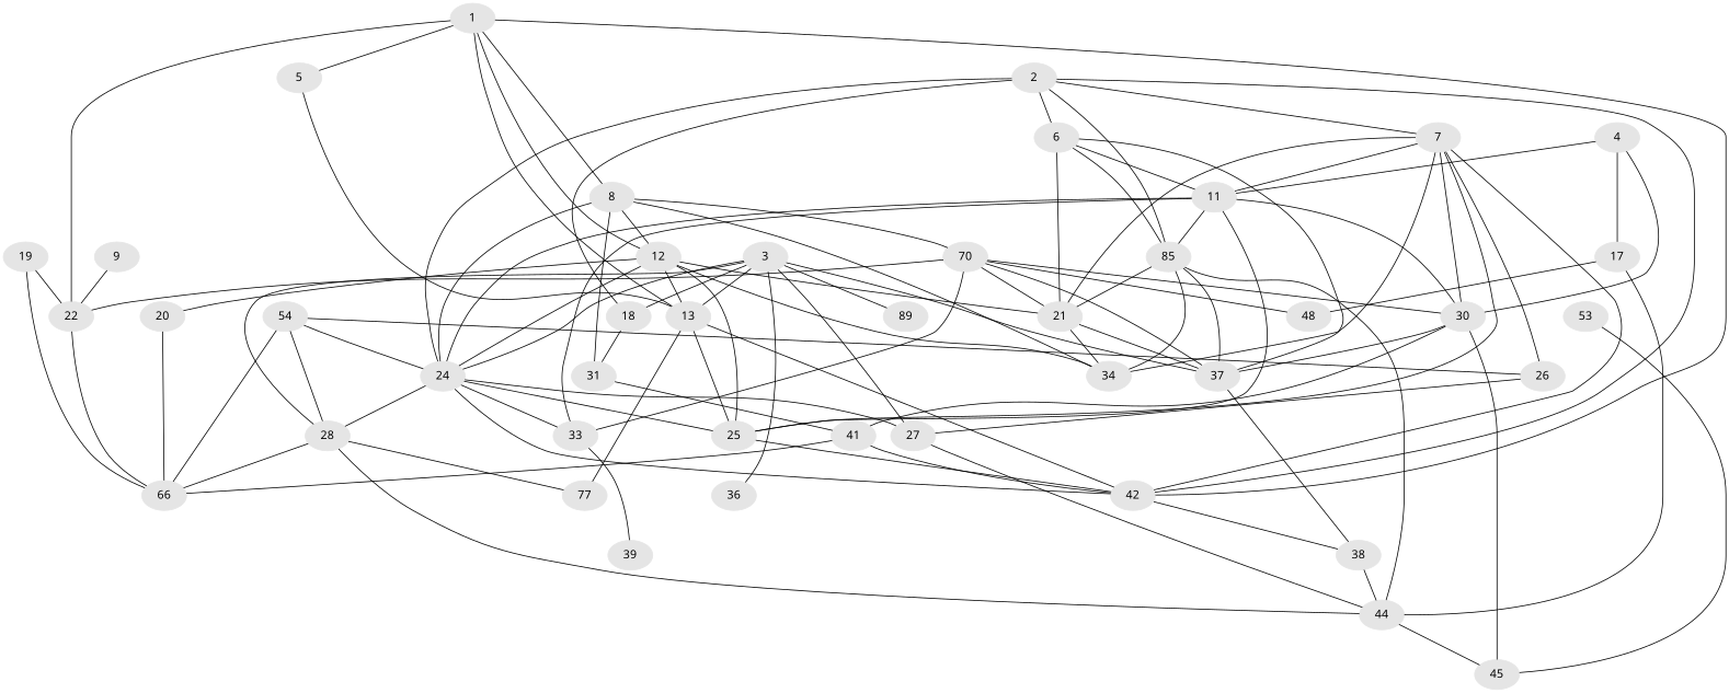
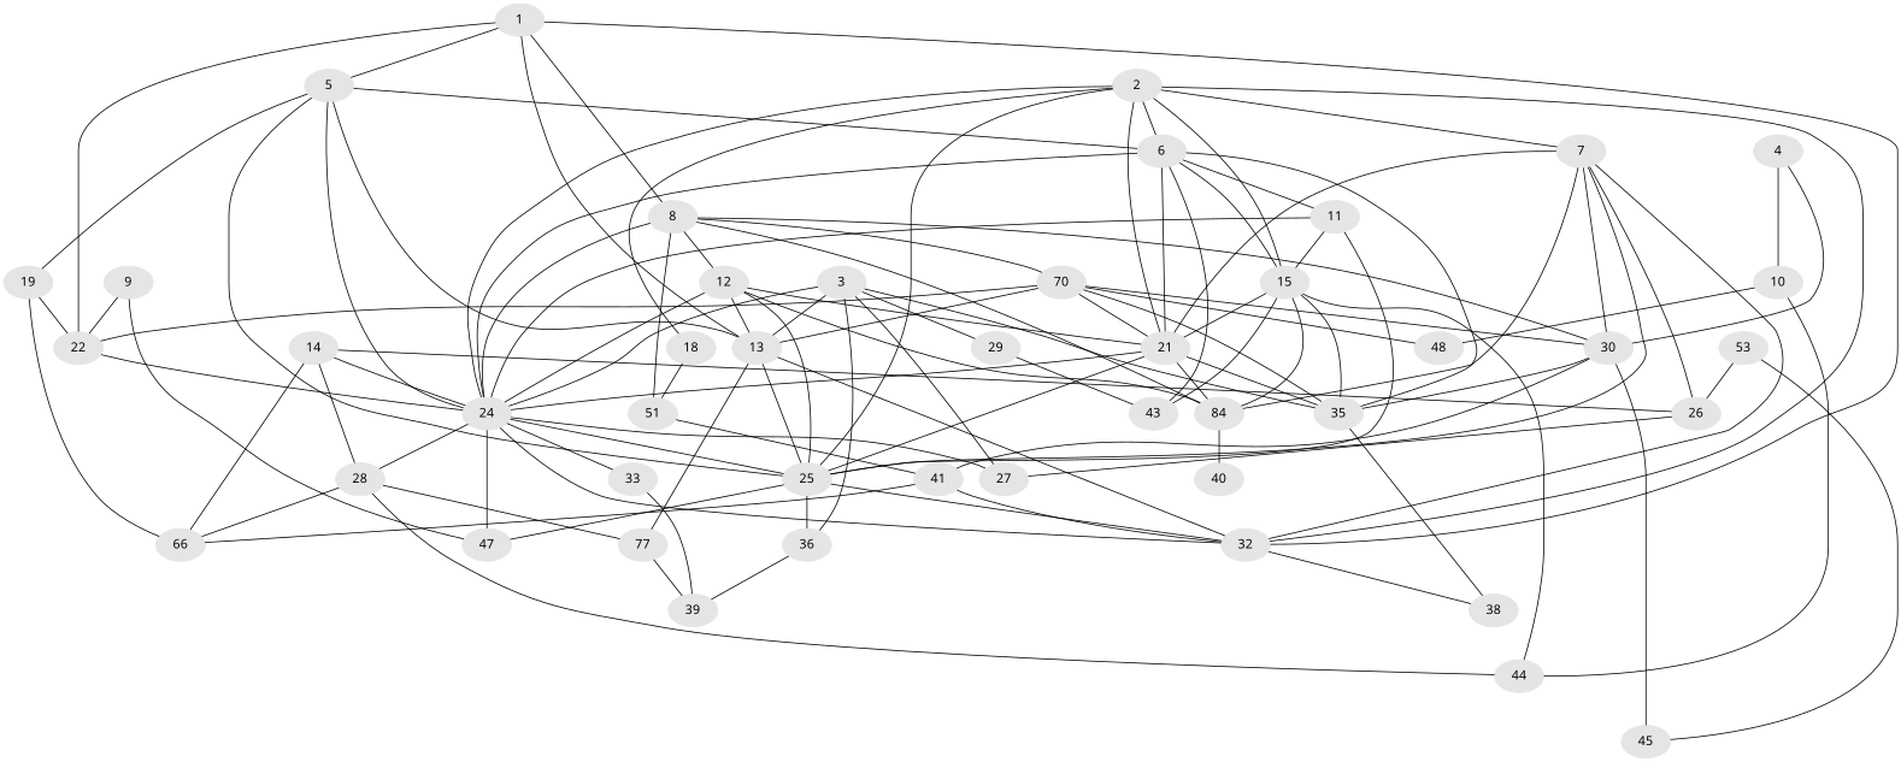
  graph {
    fontname="Noto Sans"
    node [color=gray90 fontname="Noto Sans" style=filled]
    edge [fontname="Noto Sans" weight=1.0]
    1
    5
    8
    12
    13
    22
-   42
+   42 [label=32]
    6
    24
    25
    19
    30
-   34
+   34 [label=84]
    n14 [label=70]
-   31
+   31 [label=51]
    21
-   20
    n18 [label=77]
    38
    2
    7
-   15 [label=85]
+   15
    18
-   35 [label=37]
+   35
    11
+   43
    26
    44
    27
    28
+   47
    33
    36
    3
-   29 [label=89]
+   29
    n36 [label=66]
    39
    4
-   17
+   17 [label=10]
    48
    45
    41
+   40
    9
-   14 [label=54]
+   14
    n46 [label=53]
    1 -- 5
    1 -- 8 [weight=3.0]
-   1 -- 12
    1 -- 13
    1 -- 22
    1 -- 42
    5 -- 13
+   5 -- 6
+   5 -- 24 [weight=2.0]
+   5 -- 25
+   5 -- 19
    8 -- 12 [weight=2.0]
    8 -- 24
-   11 -- 30
+   8 -- 30
    8 -- 34
    8 -- n14
    8 -- 31
    12 -- 13
    12 -- 24
    12 -- 25
    12 -- 34 [weight=2.0]
    12 -- 21 [weight=2.0]
-   12 -- 20 [weight=2.0]
    13 -- 42
    13 -- 25 [weight=2.0]
    13 -- n18
-   22 -- n36
+   22 -- 24
    42 -- 38
+   6 -- 24 [weight=2.0]
    6 -- 21
    6 -- 15
    6 -- 35
    6 -- 11
+   6 -- 43
    24 -- 42
    24 -- 25
    24 -- 27
    24 -- 28
+   24 -- 47
    24 -- 33
    25 -- 42
+   25 -- 47
+   25 -- 36
    19 -- 22
    19 -- n36
    30 -- 35
    30 -- 45
    30 -- 41
-   n14 -- 33
+   34 -- 40
+   n14 -- 13
    n14 -- 22
    n14 -- 30
    n14 -- 21
    n14 -- 35
    n14 -- 48
    31 -- 41
+   21 -- 24 [weight=2.0]
+   21 -- 25
    21 -- 34
    21 -- 35
-   20 -- n36
-   38 -- 44
+   n18 -- 39
    2 -- 42
    2 -- 6
    2 -- 24
+   2 -- 25
+   2 -- 21
    2 -- 7
    2 -- 15 [weight=2.0]
    2 -- 18 [weight=2.0]
    7 -- 42
    7 -- 25
    7 -- 30
    7 -- 34
    7 -- 21
-   7 -- 11
    7 -- 26
    15 -- 34
    15 -- 21 [weight=2.0]
    15 -- 35
+   15 -- 43 [weight=2.0]
    15 -- 44
    18 -- 31
    35 -- 38
    11 -- 24 [weight=2.0]
    11 -- 25
    11 -- 15
-   11 -- 33
    26 -- 27
-   44 -- 45
-   27 -- 44
    28 -- n18
    28 -- 44
    28 -- n36
    33 -- 39
+   36 -- 39
    3 -- 13
    3 -- 24
-   3 -- 18
    3 -- 35
    3 -- 27
-   3 -- 28
    3 -- 36
    3 -- 29
+   29 -- 43
    4 -- 30
-   4 -- 11
    4 -- 17
    17 -- 44
    17 -- 48
    41 -- 42
    41 -- n36
    9 -- 22
+   9 -- 47
    14 -- 24
    14 -- 26
    14 -- 28
    14 -- n36
+   n46 -- 26
    n46 -- 45
  }
